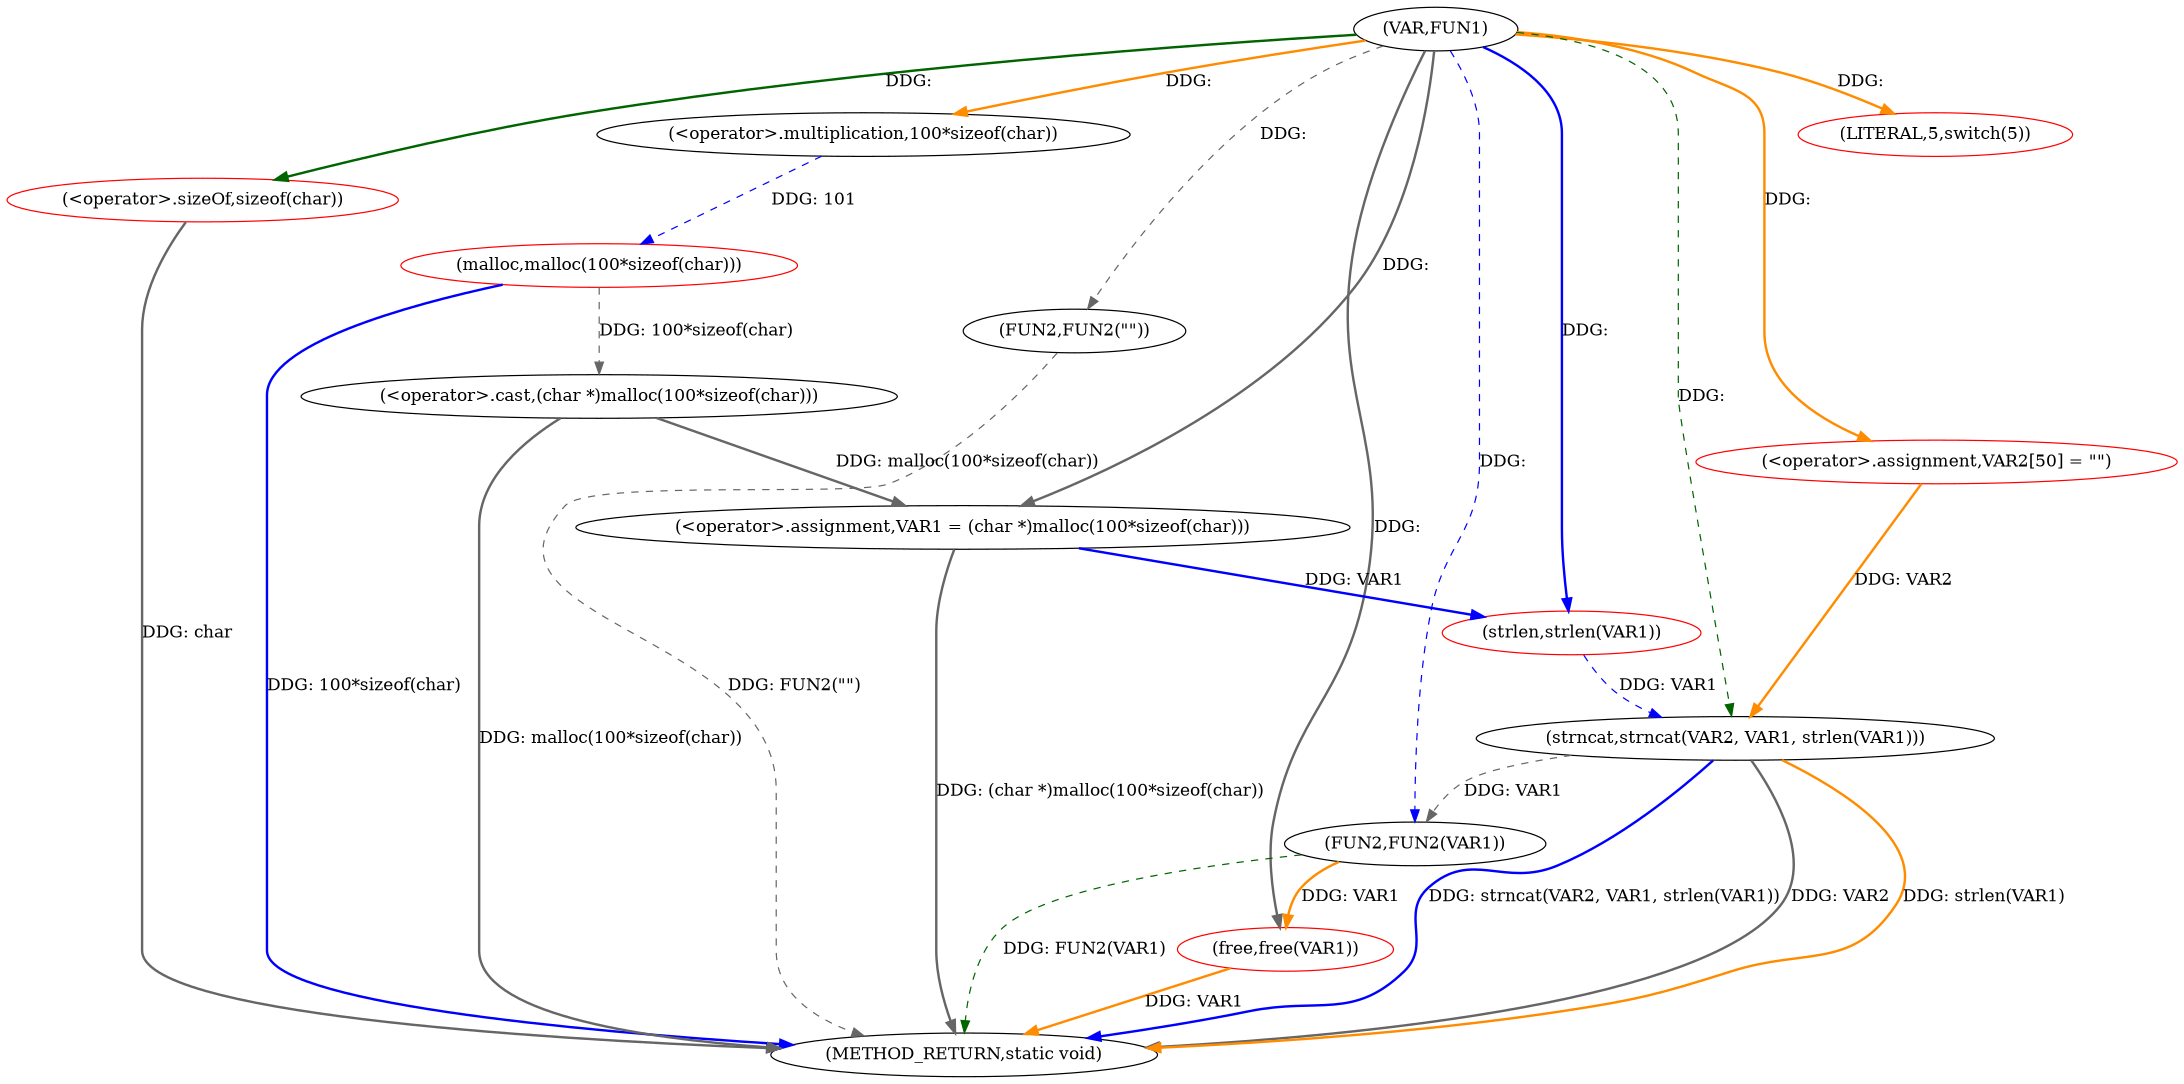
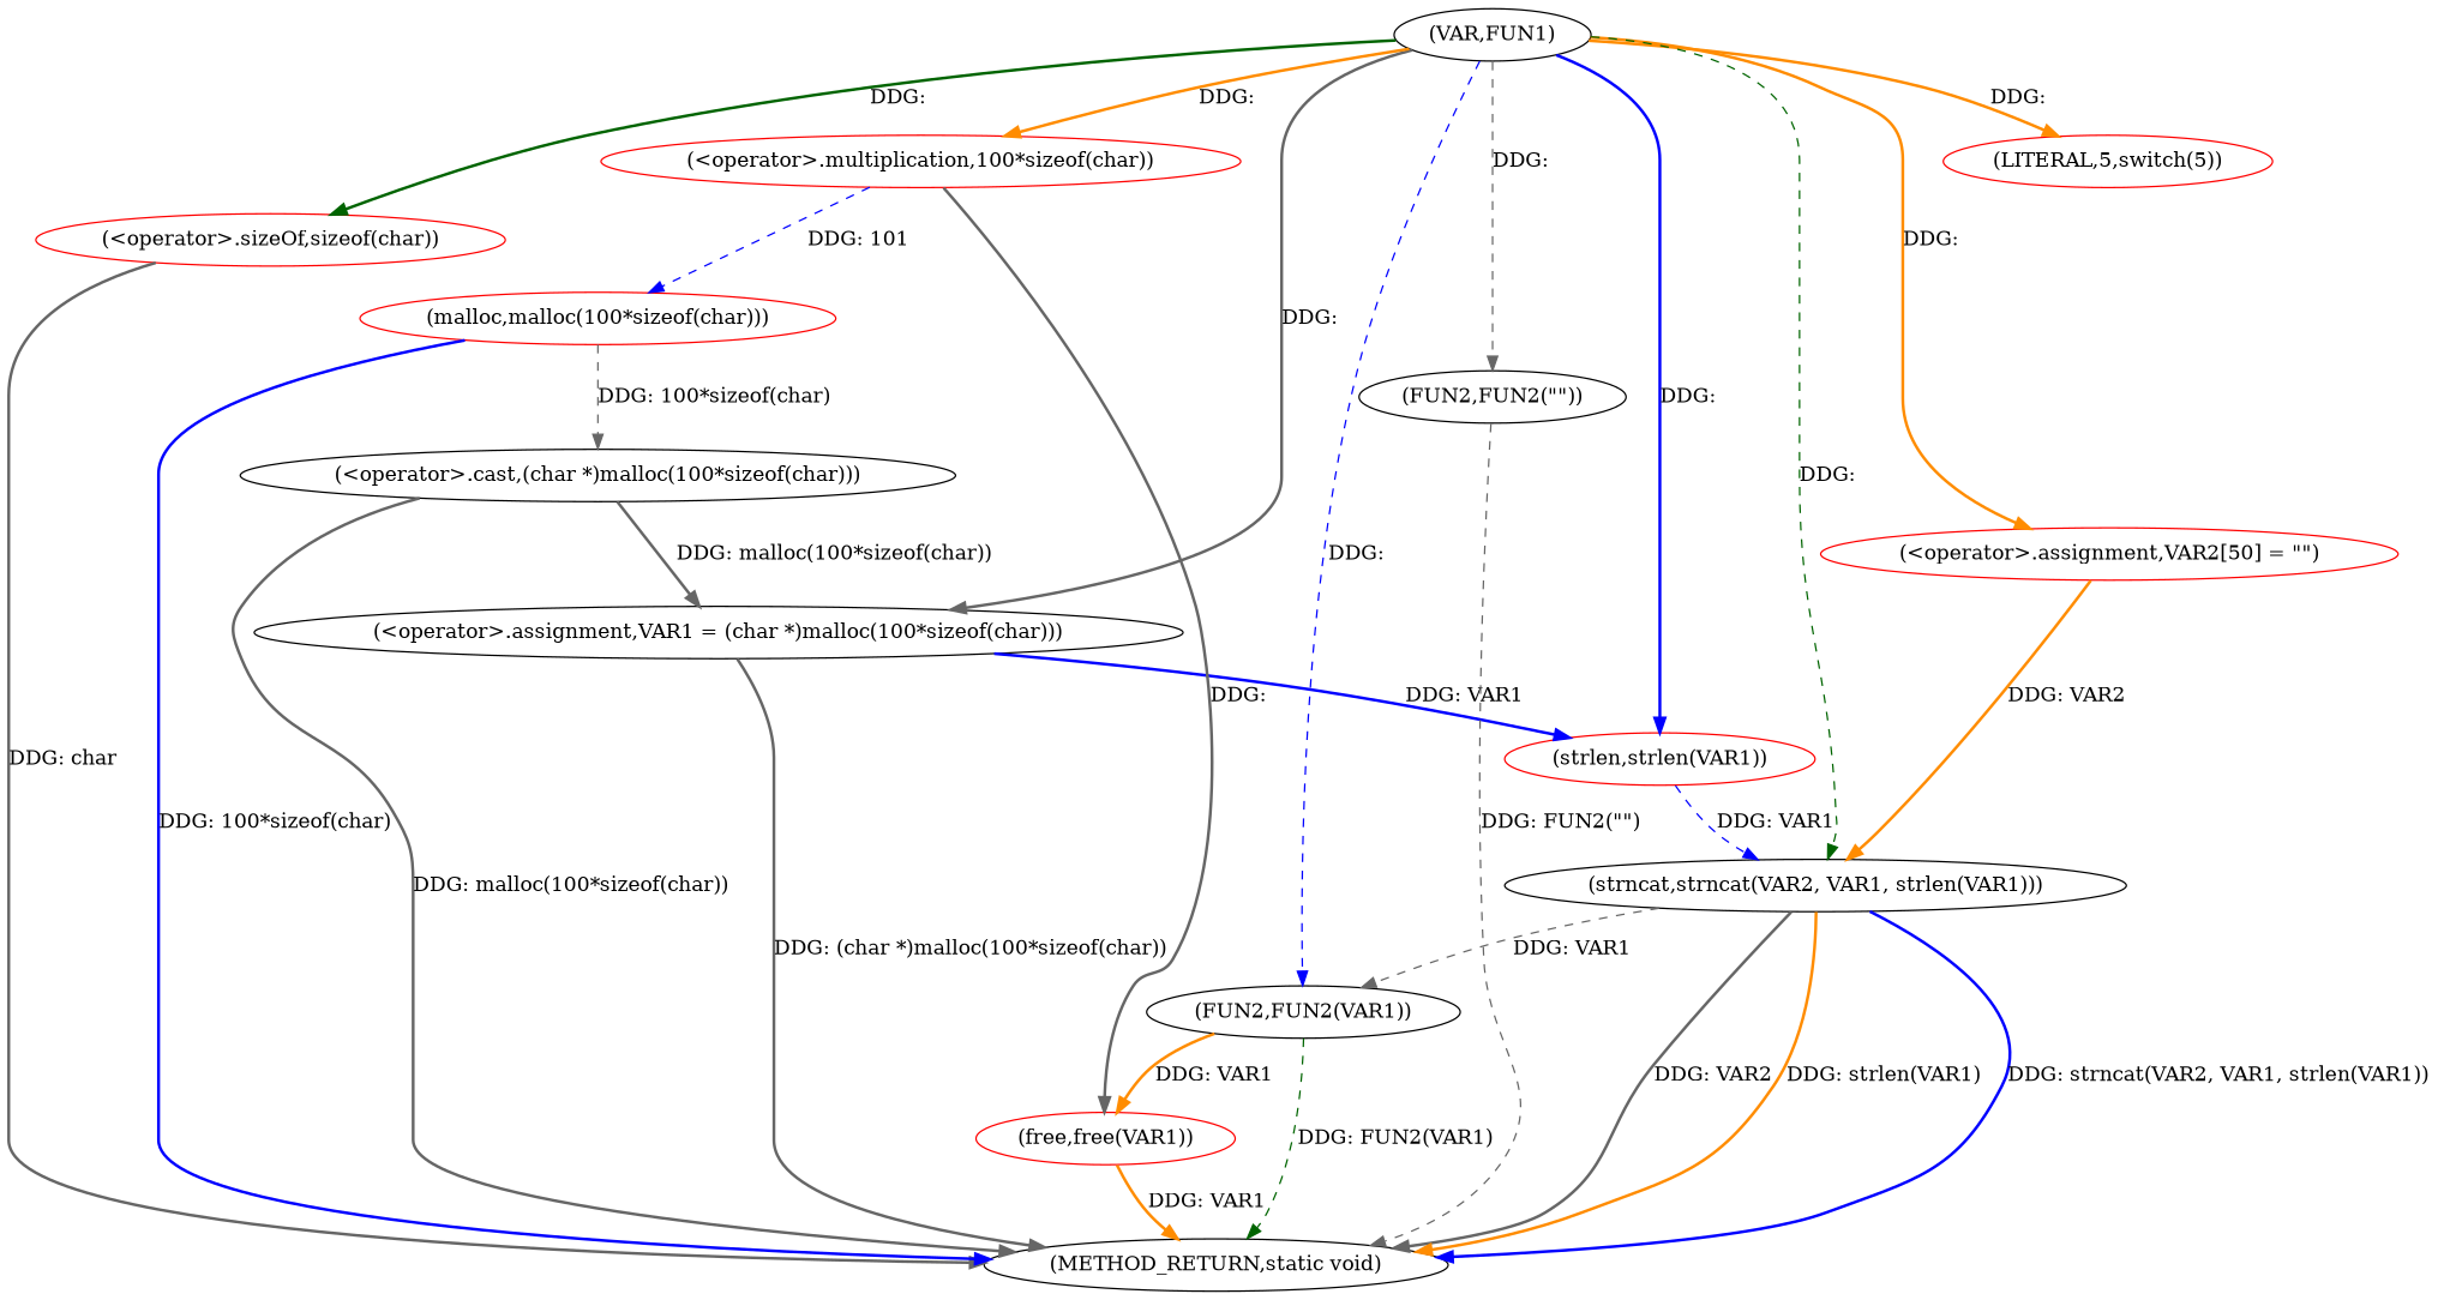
  digraph {
    node [color=black]
    edge [color=gray40 style=bold]
    n1 [label="(VAR,FUN1)"]
    n2 [label="(<operator>.assignment,VAR1 = (char *)malloc(100*sizeof(char)))"]
-   n3 [label="(<operator>.multiplication,100*sizeof(char))"]
+   n3 [color=red label="(<operator>.multiplication,100*sizeof(char))"]
    n4 [color=red label="(<operator>.sizeOf,sizeof(char))"]
    n5 [color=red label="(LITERAL,5,switch(5))"]
    n6 [label="(FUN2,FUN2(\"\"))"]
    n7 [color=red label="(<operator>.assignment,VAR2[50] = \"\")"]
    n8 [label="(strncat,strncat(VAR2, VAR1, strlen(VAR1)))"]
    n9 [color=red label="(strlen,strlen(VAR1))"]
    n10 [label="(FUN2,FUN2(VAR1))"]
    n11 [color=red label="(free,free(VAR1))"]
    n12 [label="(METHOD_RETURN,static void)"]
    n13 [color=red label="(malloc,malloc(100*sizeof(char)))"]
    n14 [label="(<operator>.cast,(char *)malloc(100*sizeof(char)))"]
    n1 -> n2 [label="DDG: "]
    n1 -> n3 [color=darkorange label="DDG: "]
    n1 -> n4 [color=darkgreen label="DDG: "]
    n1 -> n5 [color=darkorange label="DDG: "]
    n1 -> n6 [label="DDG: " style=dashed]
    n1 -> n7 [color=darkorange label="DDG: "]
    n1 -> n8 [color=darkgreen label="DDG: " style=dashed]
    n1 -> n9 [color=blue label="DDG: "]
    n1 -> n10 [color=blue label="DDG: " style=dashed]
-   n1 -> n11 [label="DDG: "]
+   n3 -> n11 [label="DDG: "]
    n2 -> n9 [color=blue label="DDG: VAR1"]
    n2 -> n12 [label="DDG: (char *)malloc(100*sizeof(char))"]
    n3 -> n13 [color=blue label="DDG: 101" style=dashed]
    n4 -> n12 [label="DDG: char"]
    n6 -> n12 [label="DDG: FUN2(\"\")" style=dashed]
    n7 -> n8 [color=darkorange label="DDG: VAR2"]
    n8 -> n10 [label="DDG: VAR1" style=dashed]
    n8 -> n12 [color=blue label="DDG: strncat(VAR2, VAR1, strlen(VAR1))"]
    n8 -> n12 [label="DDG: VAR2"]
    n8 -> n12 [color=darkorange label="DDG: strlen(VAR1)"]
    n9 -> n8 [color=blue label="DDG: VAR1" style=dashed]
    n10 -> n11 [color=darkorange label="DDG: VAR1"]
    n10 -> n12 [color=darkgreen label="DDG: FUN2(VAR1)" style=dashed]
    n11 -> n12 [color=darkorange label="DDG: VAR1"]
    n13 -> n12 [color=blue label="DDG: 100*sizeof(char)"]
    n13 -> n14 [label="DDG: 100*sizeof(char)" style=dashed]
    n14 -> n2 [label="DDG: malloc(100*sizeof(char))"]
    n14 -> n12 [label="DDG: malloc(100*sizeof(char))"]
  }
